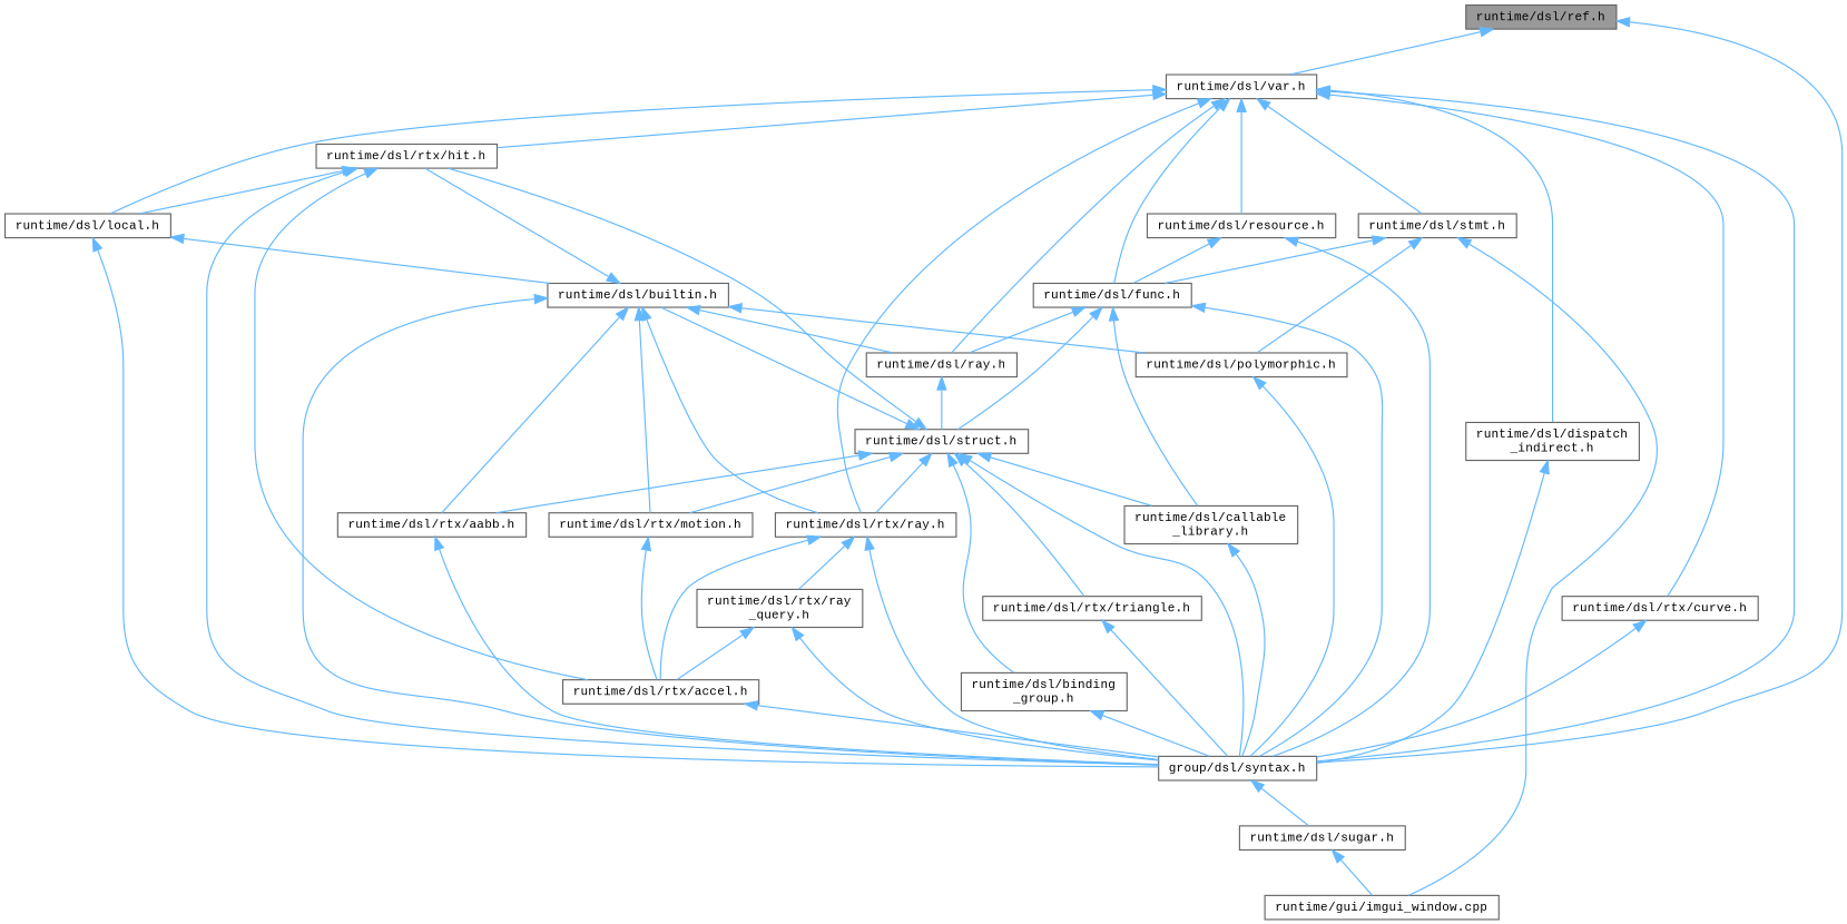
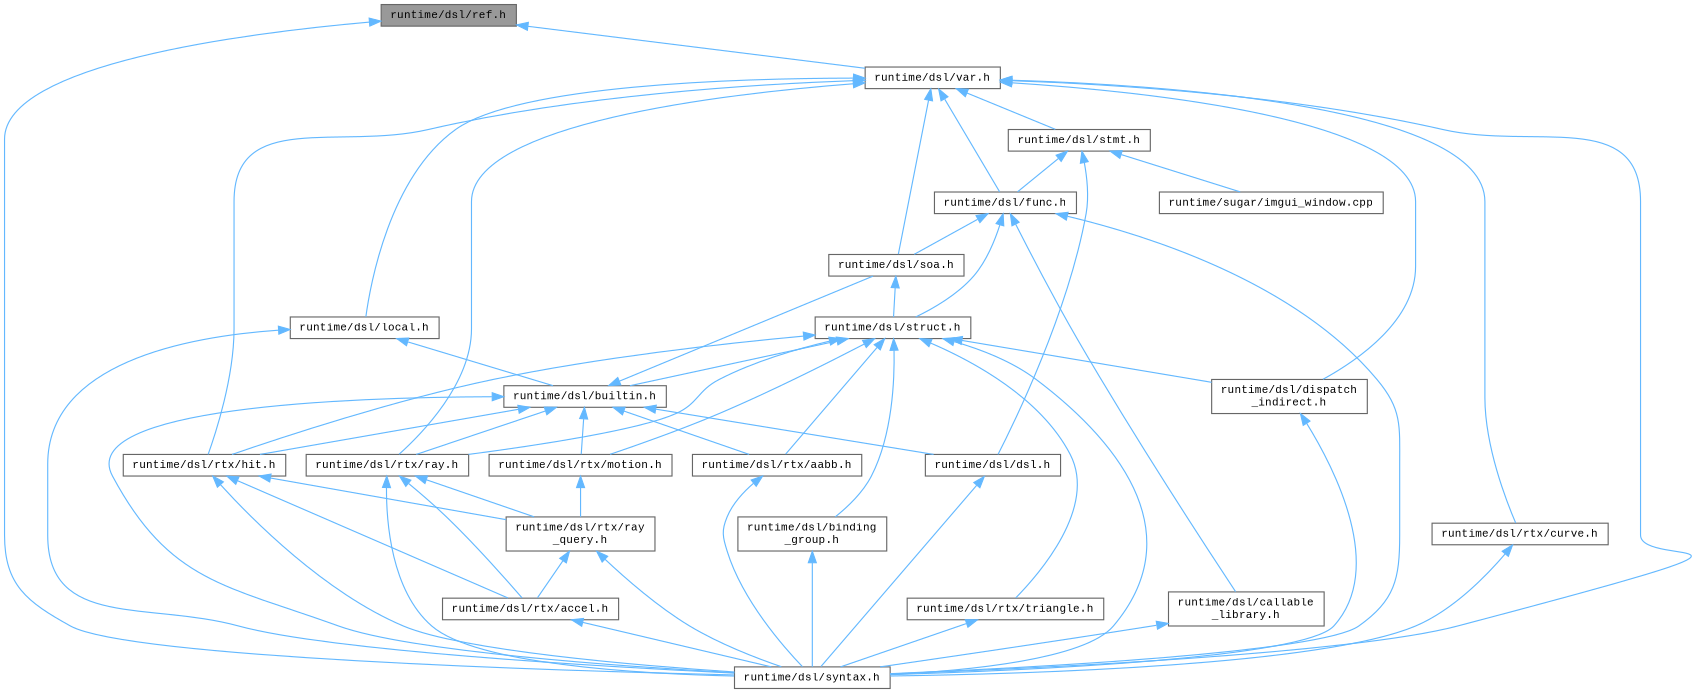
  digraph {
    fontname="Liberation Mono"
    node [color=grey40 fillcolor=white fontname="Liberation Mono" fontsize=10 shape=box style=filled]
    edge [color=steelblue1 dir=back fontname="Liberation Mono" fontsize=10 labelfontname=Helvetica labelfontsize=10 style=solid]
    n1 [color=gray40 fillcolor=grey60 fontcolor=black height=0.2 label="runtime/dsl/ref.h" width=0.4]
-   n2 [height=0.2 label="group/dsl/syntax.h" width=0.4]
+   n2 [height=0.2 label="runtime/dsl/syntax.h" width=0.4]
    n3 [height=0.2 label="runtime/dsl/var.h" width=0.4]
-   n4 [height=0.2 label="runtime/dsl/sugar.h" width=0.4]
    n5 [height=0.2 label="runtime/dsl/rtx/hit.h" width=0.4]
    n6 [height=0.2 label="runtime/dsl/rtx/ray.h" width=0.4]
-   n7 [height=0.2 label="runtime/dsl/ray.h" width=0.4]
+   n7 [height=0.2 label="runtime/dsl/soa.h" width=0.4]
    n8 [height=0.2 label="runtime/dsl/dispatch\l_indirect.h" width=0.4]
    n9 [height=0.2 label="runtime/dsl/func.h" width=0.4]
    n10 [height=0.2 label="runtime/dsl/local.h" width=0.4]
-   n11 [height=0.2 label="runtime/dsl/resource.h" width=0.4]
    n12 [height=0.2 label="runtime/dsl/rtx/curve.h" width=0.4]
    n13 [height=0.2 label="runtime/dsl/stmt.h" width=0.4]
-   n14 [height=0.2 label="runtime/gui/imgui_window.cpp" width=0.4]
+   n14 [height=0.2 label="runtime/sugar/imgui_window.cpp" width=0.4]
    n15 [height=0.2 label="runtime/dsl/builtin.h" width=0.4]
-   n16 [height=0.2 label="runtime/dsl/polymorphic.h" width=0.4]
+   n16 [height=0.2 label="runtime/dsl/dsl.h" width=0.4]
    n17 [height=0.2 label="runtime/dsl/rtx/aabb.h" width=0.4]
    n18 [height=0.2 label="runtime/dsl/rtx/motion.h" width=0.4]
    n19 [height=0.2 label="runtime/dsl/rtx/accel.h" width=0.4]
    n20 [height=0.2 label="runtime/dsl/rtx/ray\l_query.h" width=0.4]
    n21 [height=0.2 label="runtime/dsl/struct.h" width=0.4]
    n22 [height=0.2 label="runtime/dsl/callable\l_library.h" width=0.4]
    n23 [height=0.2 label="runtime/dsl/binding\l_group.h" width=0.4]
    n24 [height=0.2 label="runtime/dsl/rtx/triangle.h" width=0.4]
    n1 -> n2
    n1 -> n3
-   n2 -> n4
    n3 -> n2
    n3 -> n5
    n3 -> n6
    n3 -> n7
    n3 -> n8
    n3 -> n9
    n3 -> n10
-   n3 -> n11
    n3 -> n12
    n3 -> n13
-   n4 -> n14
    n5 -> n2
    n5 -> n19
-   n5 -> n10
+   n5 -> n20
    n6 -> n2
    n6 -> n19
    n6 -> n20
    n7 -> n21
    n8 -> n2
    n9 -> n2
    n9 -> n7
    n9 -> n21
    n9 -> n22
    n10 -> n2
    n10 -> n15
-   n11 -> n2
-   n11 -> n9
    n12 -> n2
    n13 -> n9
    n13 -> n14
    n13 -> n16
    n15 -> n2
    n15 -> n5
    n15 -> n6
    n15 -> n7
    n15 -> n16
    n15 -> n17
    n15 -> n18
    n16 -> n2
    n17 -> n2
-   n18 -> n19
+   n18 -> n20
    n19 -> n2
    n20 -> n2
    n20 -> n19
    n21 -> n2
    n21 -> n5
    n21 -> n6
-   n21 -> n22
+   n21 -> n8
    n21 -> n15
    n21 -> n17
    n21 -> n18
    n21 -> n23
    n21 -> n24
    n22 -> n2
    n23 -> n2
    n24 -> n2
  }
